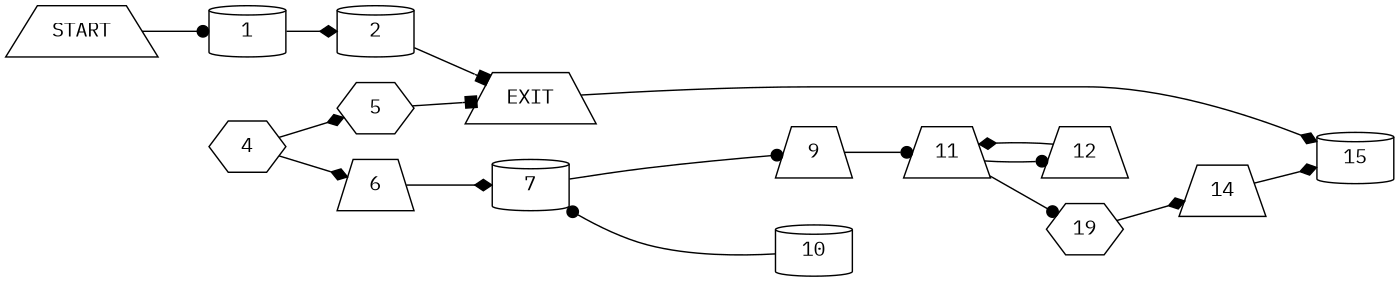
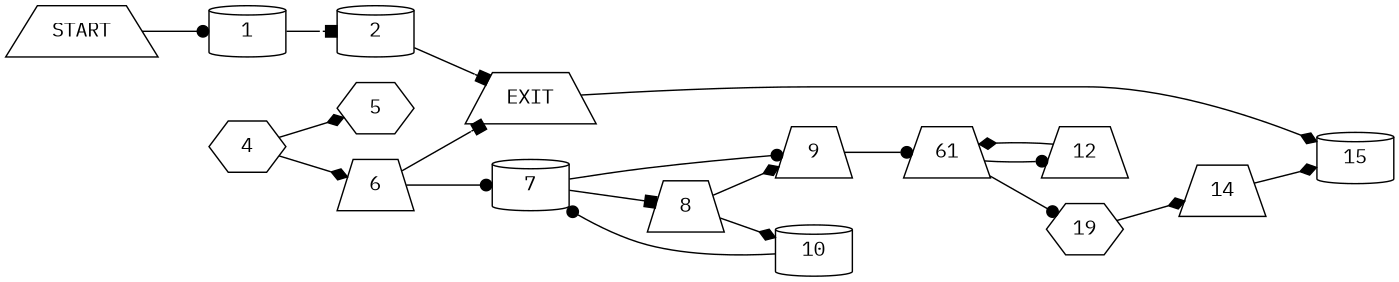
  digraph {
    fontname="IBM Plex Mono"
    rankdir=LR
    node [fontname="IBM Plex Mono" shape=trapezium]
    edge [arrowhead=diamond fontname="IBM Plex Mono"]
    n1 [label=START]
    1 [shape=cylinder]
    2 [shape=cylinder]
    n4 [label=EXIT]
    15 [shape=cylinder]
    4 [shape=hexagon]
    5 [shape=hexagon]
    6
    7 [shape=cylinder]
+   8
    9
    10 [shape=cylinder]
-   11
+   11 [label=61]
    12
    n15 [label=19 shape=hexagon]
    14
    n1 -> 1 [arrowhead=dot]
-   1 -> 2
+   1 -> 2 [arrowhead=box]
    2 -> n4 [arrowhead=box]
    n4 -> 15
    4 -> 5
    4 -> 6
-   5 -> n4 [arrowhead=box]
-   6 -> 7
+   6 -> n4 [arrowhead=box]
+   6 -> 7 [arrowhead=dot]
+   7 -> 8 [arrowhead=box]
    7 -> 9 [arrowhead=dot]
+   8 -> 9
+   8 -> 10
    9 -> 11 [arrowhead=dot]
    10 -> 7 [arrowhead=dot]
    11 -> 12 [arrowhead=dot]
    11 -> n15 [arrowhead=dot]
    12 -> 11
    n15 -> 14
    14 -> 15
  }
